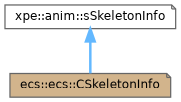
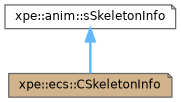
  digraph {
    node [color=gray40 fontname=Helvetica fontsize=10 shape=note style=filled]
    n1 [fillcolor=white fontcolor=black height=0.2 label="xpe::anim::sSkeletonInfo" width=0.4]
-   n2 [fillcolor=tan height=0.2 label="ecs::ecs::CSkeletonInfo" width=0.4]
+   n2 [fillcolor=tan height=0.2 label="xpe::ecs::CSkeletonInfo" width=0.4]
    n1 -> n2 [color=steelblue1 dir=back fontname=Helvetica fontsize=10 labelfontname=Helvetica labelfontsize=10 style=bold]
  }
